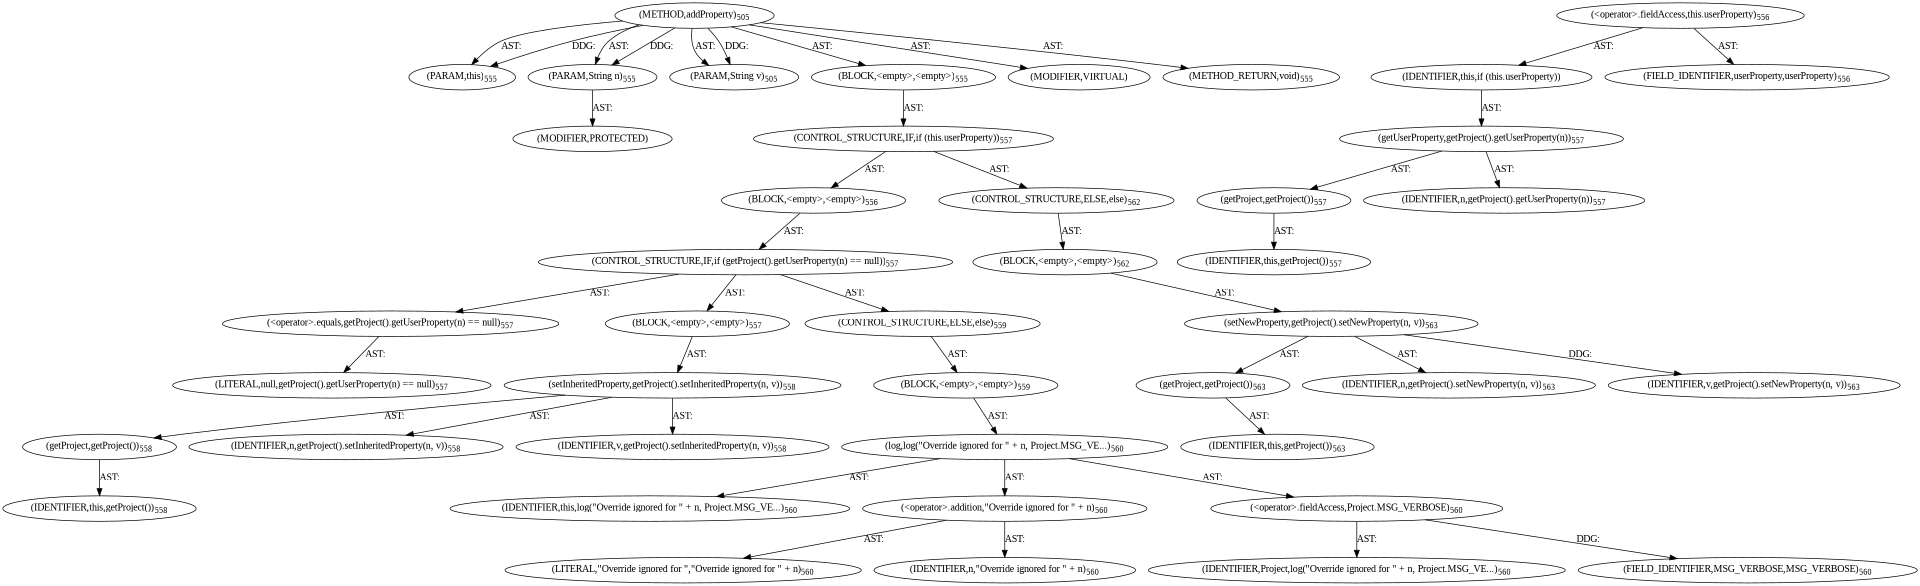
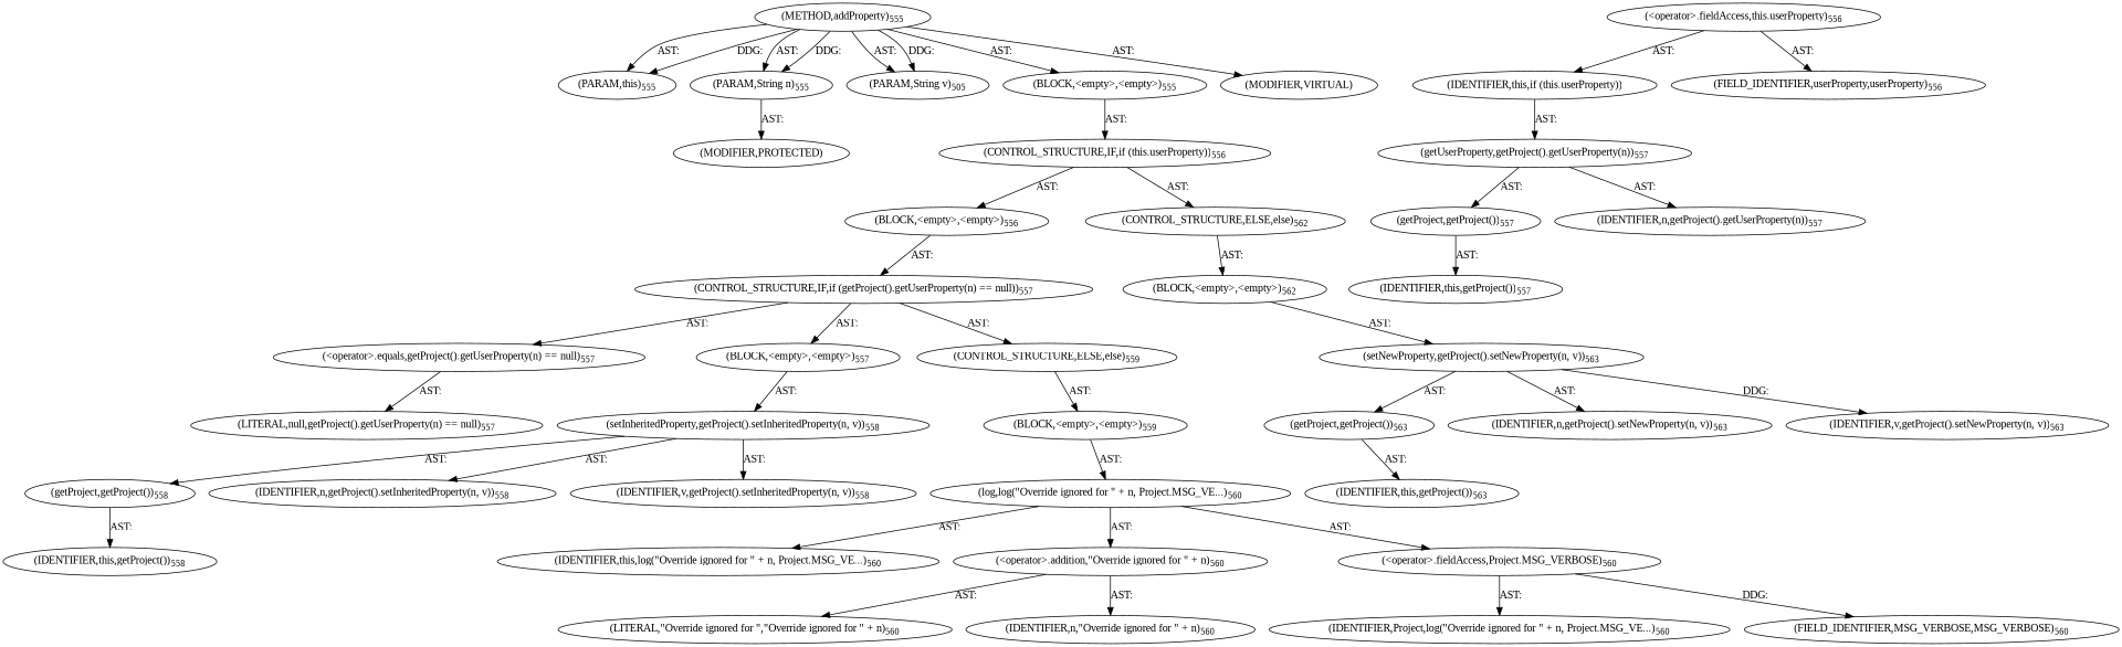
  digraph {
    fontname="Liberation Serif"
    node [fontname="Liberation Serif"]
    edge [fontname="Liberation Serif"]
-   n1 [label=<(METHOD,addProperty)<SUB>505</SUB>>]
+   n1 [label=<(METHOD,addProperty)<SUB>555</SUB>>]
    n2 [label=<(PARAM,this)<SUB>555</SUB>>]
    n3 [label=<(PARAM,String n)<SUB>555</SUB>>]
    n4 [label=<(PARAM,String v)<SUB>505</SUB>>]
    n5 [label=<(BLOCK,&lt;empty&gt;,&lt;empty&gt;)<SUB>555</SUB>>]
    n6 [label=<(MODIFIER,VIRTUAL)>]
-   n7 [label=<(METHOD_RETURN,void)<SUB>555</SUB>>]
    n8 [label=<(MODIFIER,PROTECTED)>]
-   n9 [label=<(CONTROL_STRUCTURE,IF,if (this.userProperty))<SUB>557</SUB>>]
+   n9 [label=<(CONTROL_STRUCTURE,IF,if (this.userProperty))<SUB>556</SUB>>]
    n10 [label=<(BLOCK,&lt;empty&gt;,&lt;empty&gt;)<SUB>556</SUB>>]
    n11 [label=<(CONTROL_STRUCTURE,ELSE,else)<SUB>562</SUB>>]
    n12 [label=<(&lt;operator&gt;.fieldAccess,this.userProperty)<SUB>556</SUB>>]
    n13 [label=<(IDENTIFIER,this,if (this.userProperty))>]
    n14 [label=<(FIELD_IDENTIFIER,userProperty,userProperty)<SUB>556</SUB>>]
    n15 [label=<(CONTROL_STRUCTURE,IF,if (getProject().getUserProperty(n) == null))<SUB>557</SUB>>]
    n16 [label=<(BLOCK,&lt;empty&gt;,&lt;empty&gt;)<SUB>562</SUB>>]
    n17 [label=<(getUserProperty,getProject().getUserProperty(n))<SUB>557</SUB>>]
    n18 [label=<(&lt;operator&gt;.equals,getProject().getUserProperty(n) == null)<SUB>557</SUB>>]
    n19 [label=<(BLOCK,&lt;empty&gt;,&lt;empty&gt;)<SUB>557</SUB>>]
    n20 [label=<(CONTROL_STRUCTURE,ELSE,else)<SUB>559</SUB>>]
    n21 [label=<(LITERAL,null,getProject().getUserProperty(n) == null)<SUB>557</SUB>>]
    n22 [label=<(setInheritedProperty,getProject().setInheritedProperty(n, v))<SUB>558</SUB>>]
    n23 [label=<(BLOCK,&lt;empty&gt;,&lt;empty&gt;)<SUB>559</SUB>>]
    n24 [label=<(getProject,getProject())<SUB>557</SUB>>]
    n25 [label=<(IDENTIFIER,n,getProject().getUserProperty(n))<SUB>557</SUB>>]
    n26 [label=<(IDENTIFIER,this,getProject())<SUB>557</SUB>>]
    n27 [label=<(getProject,getProject())<SUB>558</SUB>>]
    n28 [label=<(IDENTIFIER,n,getProject().setInheritedProperty(n, v))<SUB>558</SUB>>]
    n29 [label=<(IDENTIFIER,v,getProject().setInheritedProperty(n, v))<SUB>558</SUB>>]
    n30 [label=<(IDENTIFIER,this,getProject())<SUB>558</SUB>>]
    n31 [label=<(log,log(&quot;Override ignored for &quot; + n, Project.MSG_VE...)<SUB>560</SUB>>]
    n32 [label=<(IDENTIFIER,this,log(&quot;Override ignored for &quot; + n, Project.MSG_VE...)<SUB>560</SUB>>]
    n33 [label=<(&lt;operator&gt;.addition,&quot;Override ignored for &quot; + n)<SUB>560</SUB>>]
    n34 [label=<(&lt;operator&gt;.fieldAccess,Project.MSG_VERBOSE)<SUB>560</SUB>>]
    n35 [label=<(LITERAL,&quot;Override ignored for &quot;,&quot;Override ignored for &quot; + n)<SUB>560</SUB>>]
    n36 [label=<(IDENTIFIER,n,&quot;Override ignored for &quot; + n)<SUB>560</SUB>>]
    n37 [label=<(IDENTIFIER,Project,log(&quot;Override ignored for &quot; + n, Project.MSG_VE...)<SUB>560</SUB>>]
    n38 [label=<(FIELD_IDENTIFIER,MSG_VERBOSE,MSG_VERBOSE)<SUB>560</SUB>>]
    n39 [label=<(setNewProperty,getProject().setNewProperty(n, v))<SUB>563</SUB>>]
    n40 [label=<(getProject,getProject())<SUB>563</SUB>>]
    n41 [label=<(IDENTIFIER,n,getProject().setNewProperty(n, v))<SUB>563</SUB>>]
    n42 [label=<(IDENTIFIER,v,getProject().setNewProperty(n, v))<SUB>563</SUB>>]
    n43 [label=<(IDENTIFIER,this,getProject())<SUB>563</SUB>>]
    n1 -> n2 [label="AST: "]
    n1 -> n2 [label="DDG: "]
    n1 -> n3 [label="AST: "]
    n1 -> n3 [label="DDG: "]
    n1 -> n4 [label="AST: "]
    n1 -> n4 [label="DDG: "]
    n1 -> n5 [label="AST: "]
    n1 -> n6 [label="AST: "]
-   n1 -> n7 [label="AST: "]
    n3 -> n8 [label="AST: "]
    n5 -> n9 [label="AST: "]
    n9 -> n10 [label="AST: "]
    n9 -> n11 [label="AST: "]
    n10 -> n15 [label="AST: "]
    n11 -> n16 [label="AST: "]
    n12 -> n13 [label="AST: "]
    n12 -> n14 [label="AST: "]
    n13 -> n17 [label="AST: "]
    n15 -> n18 [label="AST: "]
    n15 -> n19 [label="AST: "]
    n15 -> n20 [label="AST: "]
    n16 -> n39 [label="AST: "]
    n17 -> n24 [label="AST: "]
    n17 -> n25 [label="AST: "]
    n18 -> n21 [label="AST: "]
    n19 -> n22 [label="AST: "]
    n20 -> n23 [label="AST: "]
    n22 -> n27 [label="AST: "]
    n22 -> n28 [label="AST: "]
    n22 -> n29 [label="AST: "]
    n23 -> n31 [label="AST: "]
    n24 -> n26 [label="AST: "]
    n27 -> n30 [label="AST: "]
    n31 -> n32 [label="AST: "]
    n31 -> n33 [label="AST: "]
    n31 -> n34 [label="AST: "]
    n33 -> n35 [label="AST: "]
    n33 -> n36 [label="AST: "]
    n34 -> n37 [label="AST: "]
    n34 -> n38 [label="DDG: "]
    n39 -> n40 [label="AST: "]
    n39 -> n41 [label="AST: "]
    n39 -> n42 [label="DDG: "]
    n40 -> n43 [label="AST: "]
  }
